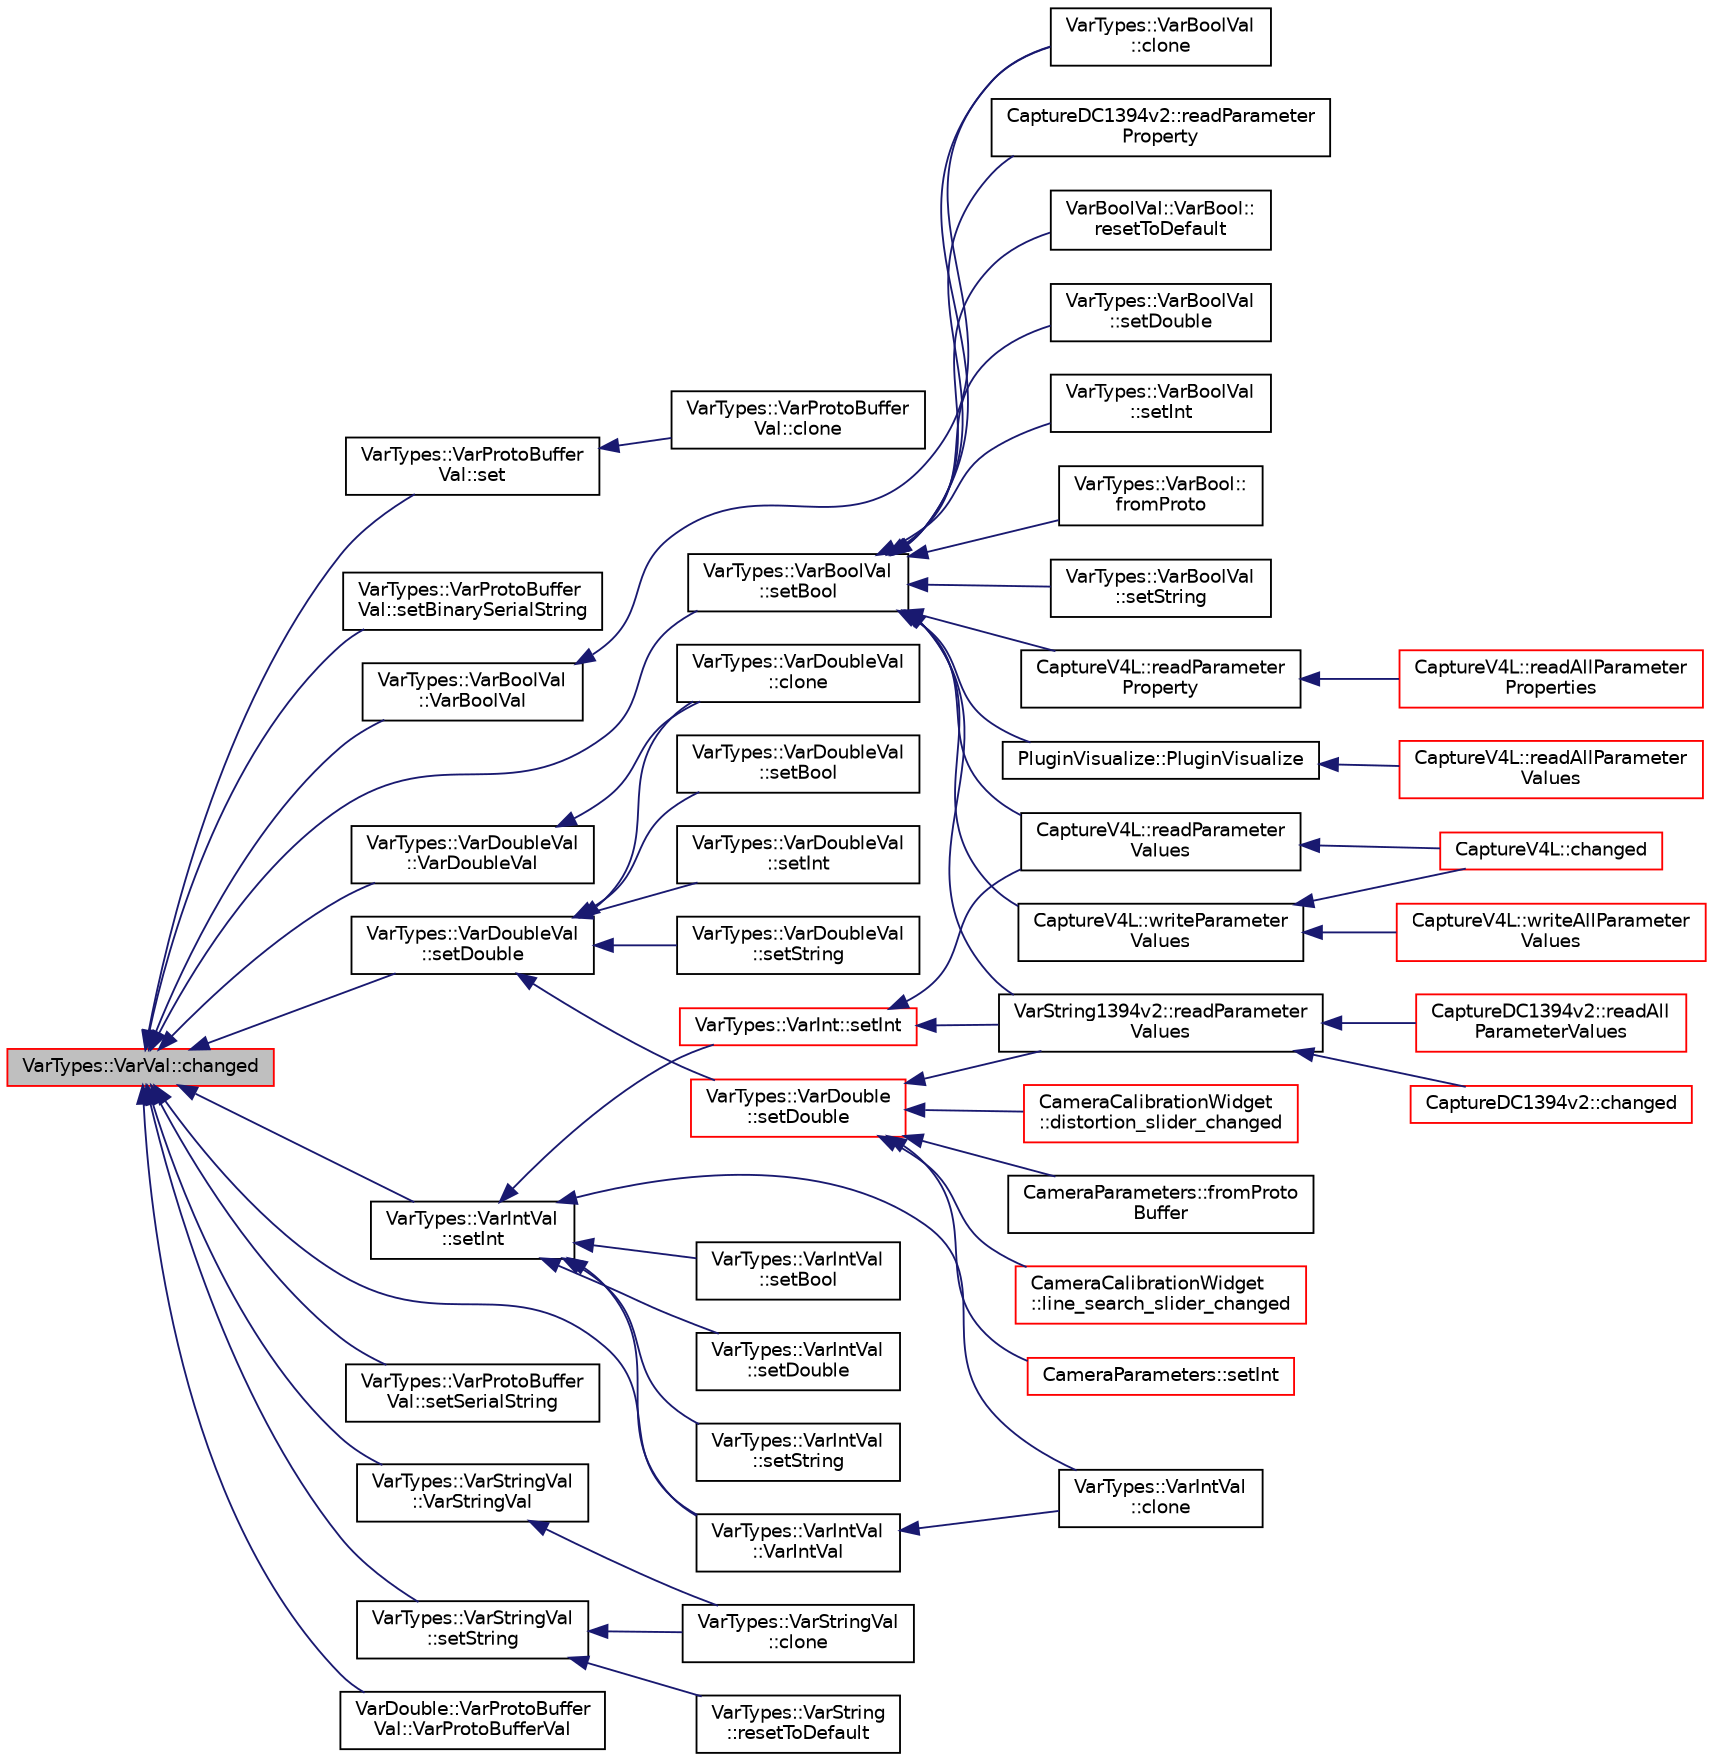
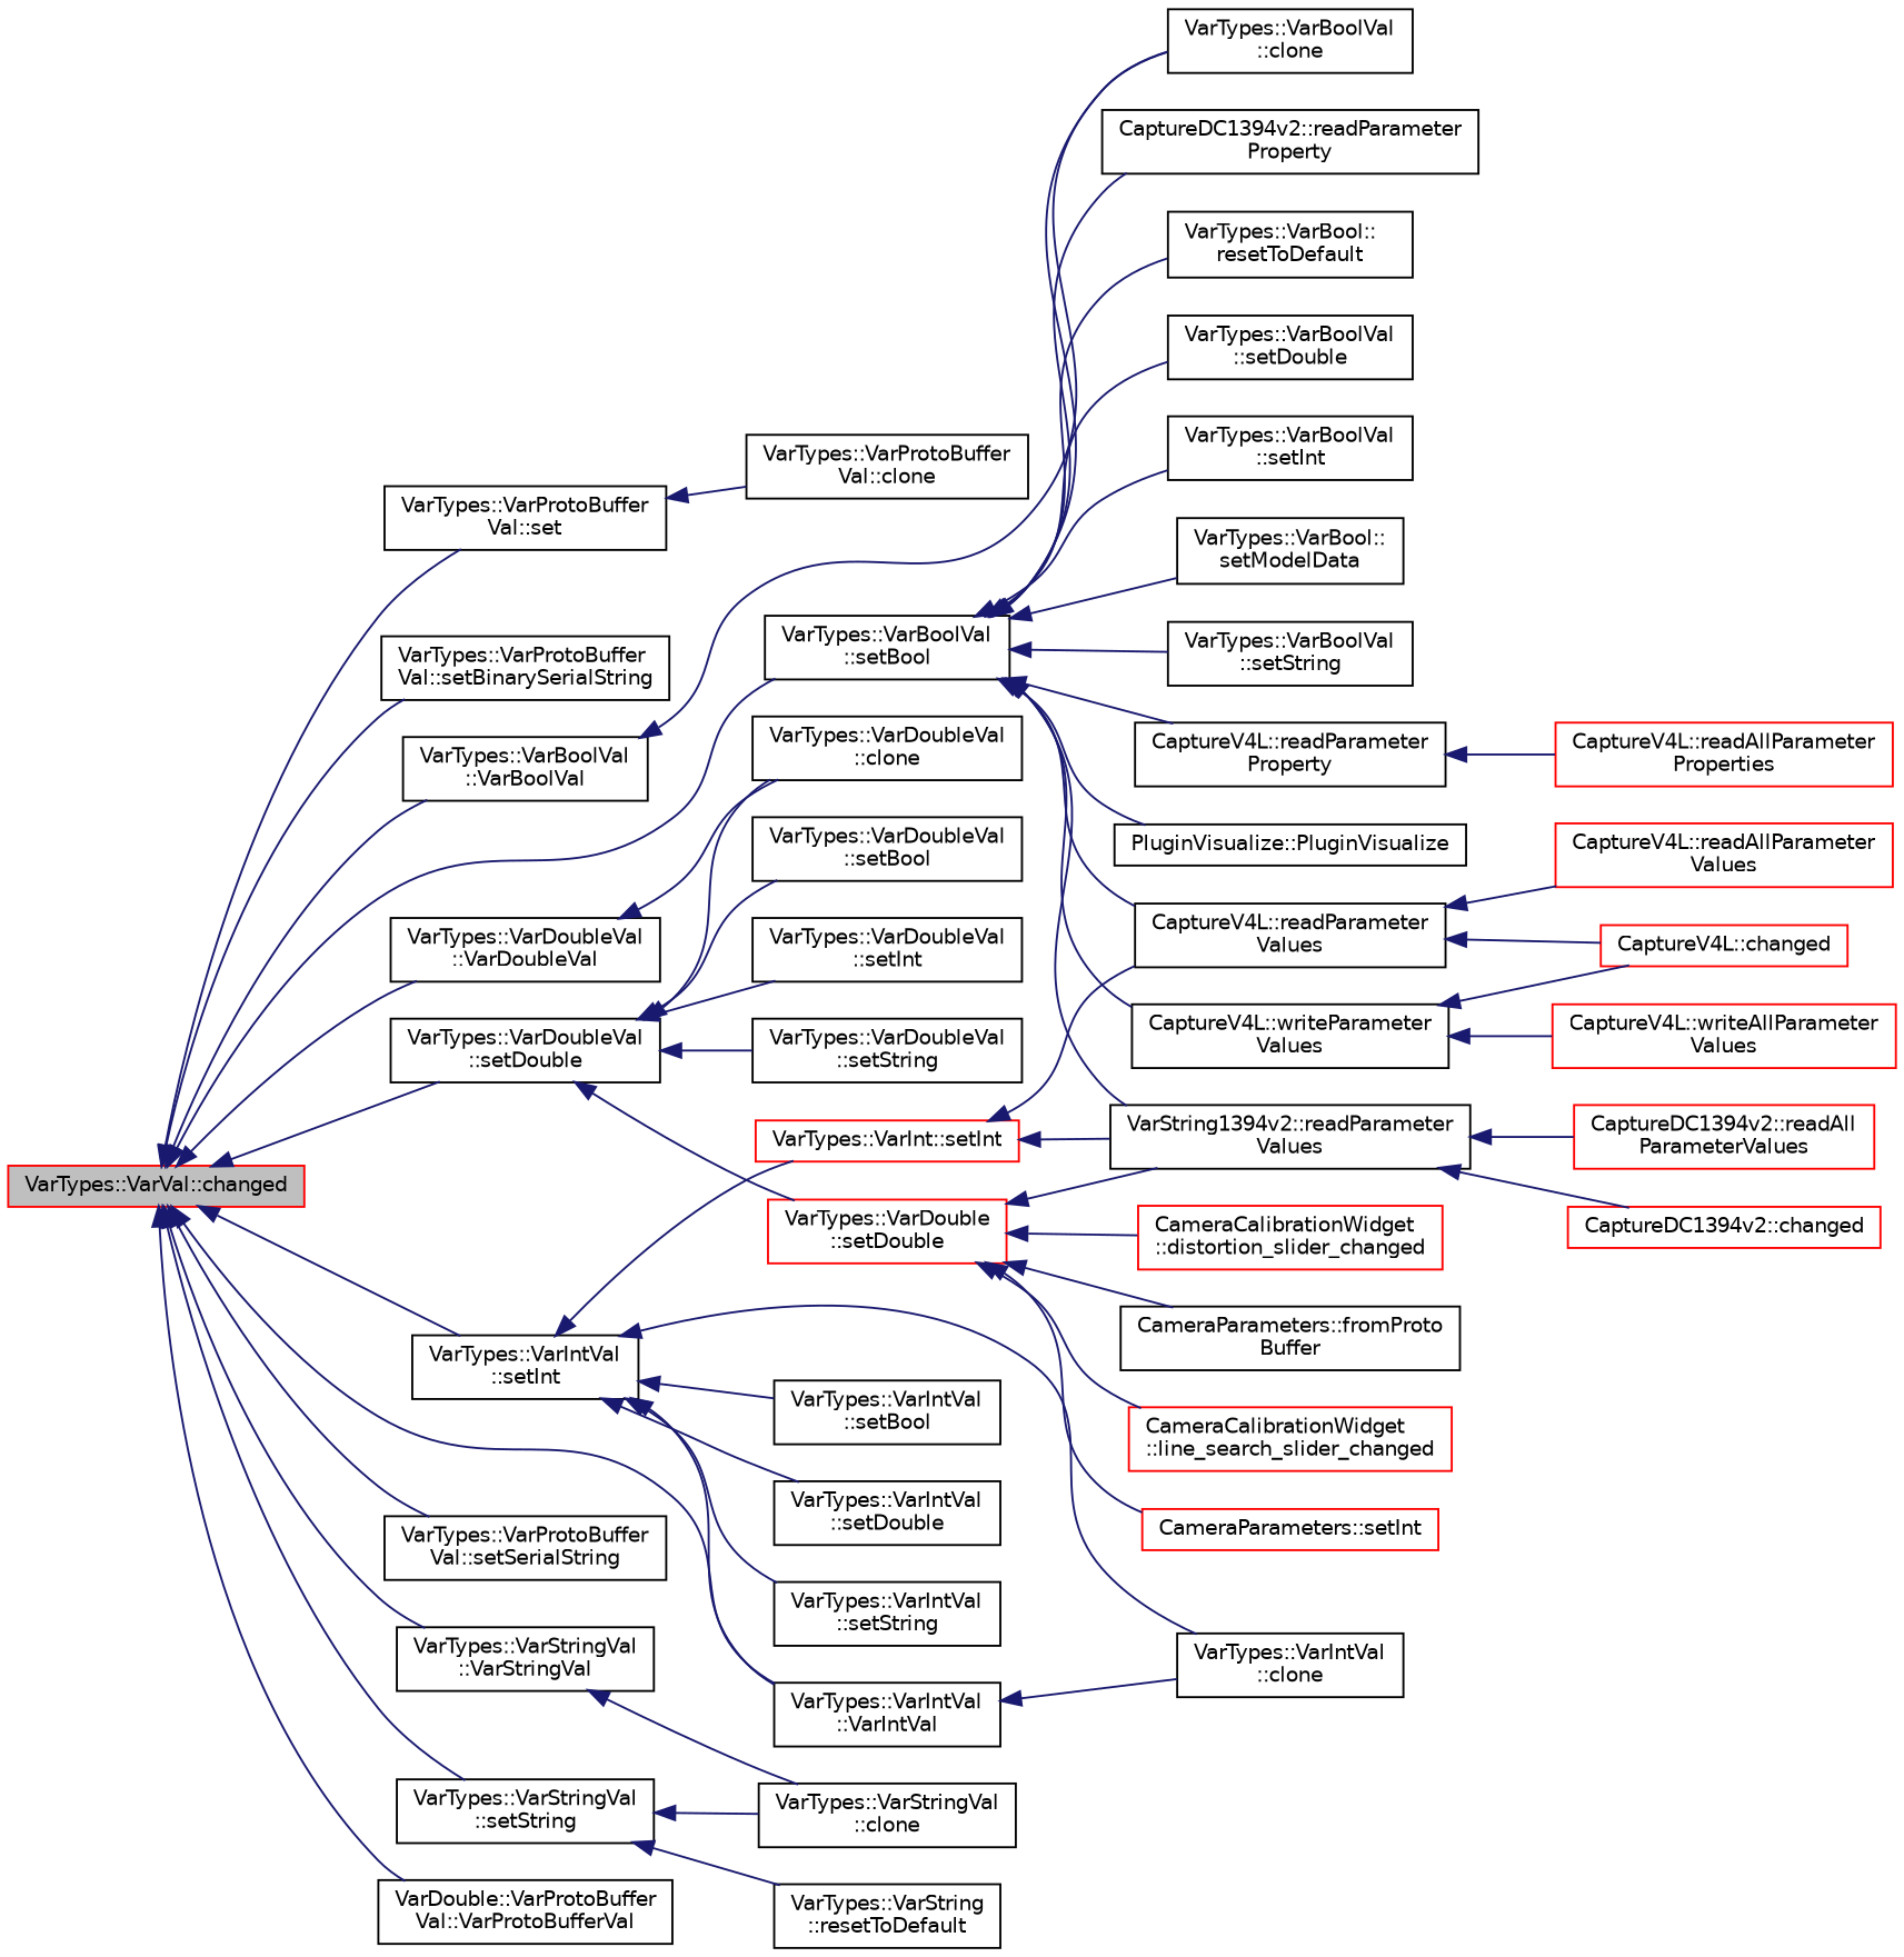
  digraph {
    rankdir=LR
    node [color=black fillcolor=white fontname=Helvetica fontsize=10 shape=record style=filled]
    edge [color=midnightblue dir=back fontname=Helvetica fontsize=10 labelfontname=Helvetica labelfontsize=10 style=solid]
    n1 [color=red fillcolor=grey75 fontcolor=black height=0.2 label="VarTypes::VarVal::changed" width=0.4]
    n2 [height=0.2 label="VarTypes::VarProtoBuffer\lVal::set" width=0.4]
    n3 [height=0.2 label="VarTypes::VarProtoBuffer\lVal::setBinarySerialString" width=0.4]
    n4 [height=0.2 label="VarTypes::VarBoolVal\l::setBool" width=0.4]
    n5 [height=0.2 label="VarTypes::VarDoubleVal\l::setDouble" width=0.4]
    n6 [height=0.2 label="VarTypes::VarIntVal\l::setInt" width=0.4]
    n7 [height=0.2 label="VarTypes::VarIntVal\l::VarIntVal" width=0.4]
    n8 [height=0.2 label="VarTypes::VarProtoBuffer\lVal::setSerialString" width=0.4]
    n9 [height=0.2 label="VarTypes::VarStringVal\l::setString" width=0.4]
    n10 [height=0.2 label="VarTypes::VarBoolVal\l::VarBoolVal" width=0.4]
    n11 [height=0.2 label="VarTypes::VarDoubleVal\l::VarDoubleVal" width=0.4]
    n12 [height=0.2 label="VarDouble::VarProtoBuffer\lVal::VarProtoBufferVal" width=0.4]
    n13 [height=0.2 label="VarTypes::VarStringVal\l::VarStringVal" width=0.4]
    n14 [height=0.2 label="VarTypes::VarProtoBuffer\lVal::clone" width=0.4]
    n15 [height=0.2 label="VarTypes::VarBoolVal\l::clone" width=0.4]
    n16 [height=0.2 label="PluginVisualize::PluginVisualize" width=0.4]
    n17 [height=0.2 label="CaptureV4L::readParameter\lProperty" width=0.4]
    n18 [height=0.2 label="CaptureDC1394v2::readParameter\lProperty" width=0.4]
    n19 [height=0.2 label="CaptureV4L::readParameter\lValues" width=0.4]
    n20 [height=0.2 label="VarString1394v2::readParameter\lValues" width=0.4]
-   n21 [height=0.2 label="VarBoolVal::VarBool::\lresetToDefault" width=0.4]
+   n21 [height=0.2 label="VarTypes::VarBool::\lresetToDefault" width=0.4]
    n22 [height=0.2 label="VarTypes::VarBoolVal\l::setDouble" width=0.4]
    n23 [height=0.2 label="VarTypes::VarBoolVal\l::setInt" width=0.4]
-   n24 [height=0.2 label="VarTypes::VarBool::\lfromProto" width=0.4]
+   n24 [height=0.2 label="VarTypes::VarBool::\lsetModelData" width=0.4]
    n25 [height=0.2 label="VarTypes::VarBoolVal\l::setString" width=0.4]
    n26 [height=0.2 label="CaptureV4L::writeParameter\lValues" width=0.4]
    n27 [height=0.2 label="VarTypes::VarDoubleVal\l::clone" width=0.4]
    n28 [height=0.2 label="VarTypes::VarDoubleVal\l::setBool" width=0.4]
    n29 [color=red height=0.2 label="VarTypes::VarDouble\l::setDouble" width=0.4]
    n30 [height=0.2 label="VarTypes::VarDoubleVal\l::setInt" width=0.4]
    n31 [height=0.2 label="VarTypes::VarDoubleVal\l::setString" width=0.4]
    n32 [height=0.2 label="VarTypes::VarIntVal\l::clone" width=0.4]
    n33 [height=0.2 label="VarTypes::VarIntVal\l::setBool" width=0.4]
    n34 [height=0.2 label="VarTypes::VarIntVal\l::setDouble" width=0.4]
    n35 [color=red height=0.2 label="VarTypes::VarInt::setInt" width=0.4]
    n36 [height=0.2 label="VarTypes::VarIntVal\l::setString" width=0.4]
    n37 [height=0.2 label="VarTypes::VarStringVal\l::clone" width=0.4]
    n38 [height=0.2 label="VarTypes::VarString\l::resetToDefault" width=0.4]
    n39 [color=red height=0.2 label="CaptureV4L::readAllParameter\lProperties" width=0.4]
    n40 [color=red height=0.2 label="CaptureV4L::changed" width=0.4]
    n41 [color=red height=0.2 label="CaptureV4L::readAllParameter\lValues" width=0.4]
    n42 [color=red height=0.2 label="CaptureDC1394v2::changed" width=0.4]
    n43 [color=red height=0.2 label="CaptureDC1394v2::readAll\lParameterValues" width=0.4]
    n44 [color=red height=0.2 label="CaptureV4L::writeAllParameter\lValues" width=0.4]
    n45 [color=red height=0.2 label="CameraParameters::setInt" width=0.4]
    n46 [color=red height=0.2 label="CameraCalibrationWidget\l::distortion_slider_changed" width=0.4]
    n47 [height=0.2 label="CameraParameters::fromProto\lBuffer" width=0.4]
    n48 [color=red height=0.2 label="CameraCalibrationWidget\l::line_search_slider_changed" width=0.4]
    n1 -> n2
    n1 -> n3
    n1 -> n4
    n1 -> n5
    n1 -> n6
    n1 -> n7
    n1 -> n8
    n1 -> n9
    n1 -> n10
    n1 -> n11
    n1 -> n12
    n1 -> n13
    n2 -> n14
    n4 -> n15
    n4 -> n16
    n4 -> n17
    n4 -> n18
    n4 -> n19
    n4 -> n20
    n4 -> n21
    n4 -> n22
    n4 -> n23
    n4 -> n24
    n4 -> n25
    n4 -> n26
    n5 -> n27
    n5 -> n28
    n5 -> n29
    n5 -> n30
    n5 -> n31
    n6 -> n7
    n6 -> n32
    n6 -> n33
    n6 -> n34
    n6 -> n35
    n6 -> n36
    n7 -> n32
    n9 -> n37
    n9 -> n38
    n10 -> n15
    n11 -> n27
    n13 -> n37
    n17 -> n39
    n19 -> n40
-   n16 -> n41
+   n19 -> n41
    n20 -> n42
    n20 -> n43
    n26 -> n40
    n26 -> n44
    n29 -> n20
    n29 -> n45
    n29 -> n46
    n29 -> n47
    n29 -> n48
    n35 -> n19
    n35 -> n20
  }
